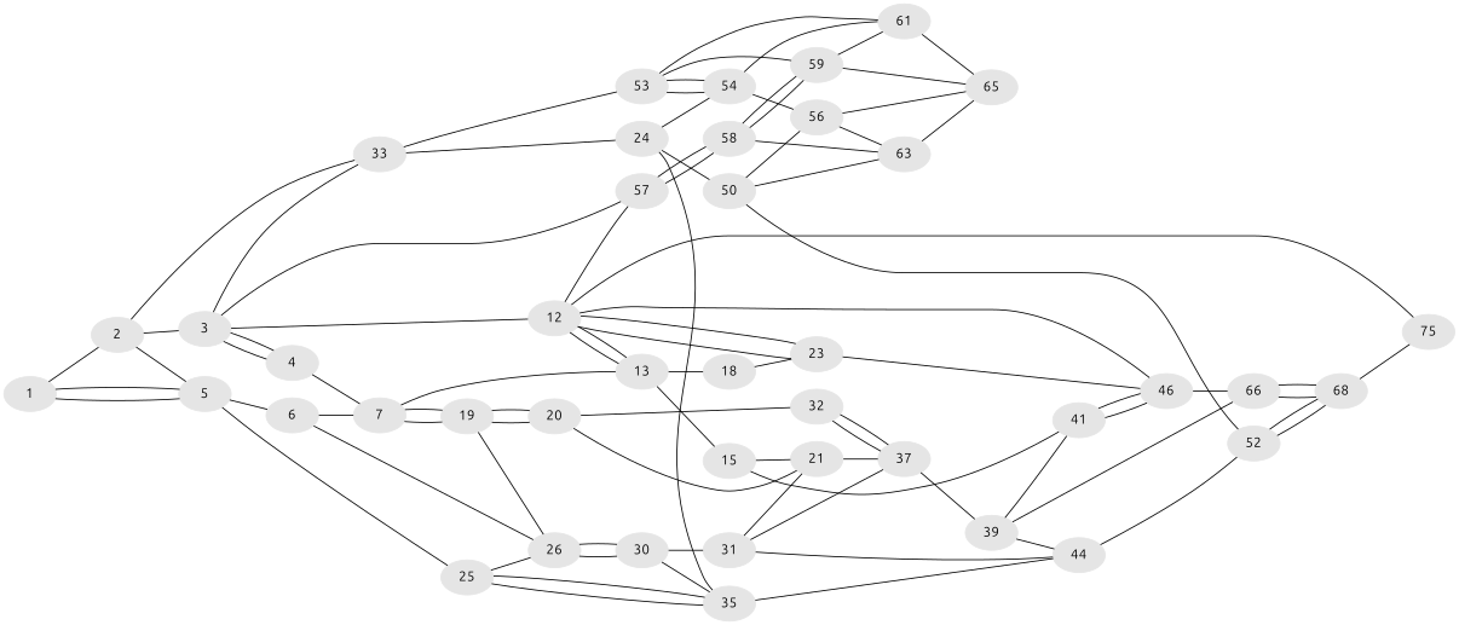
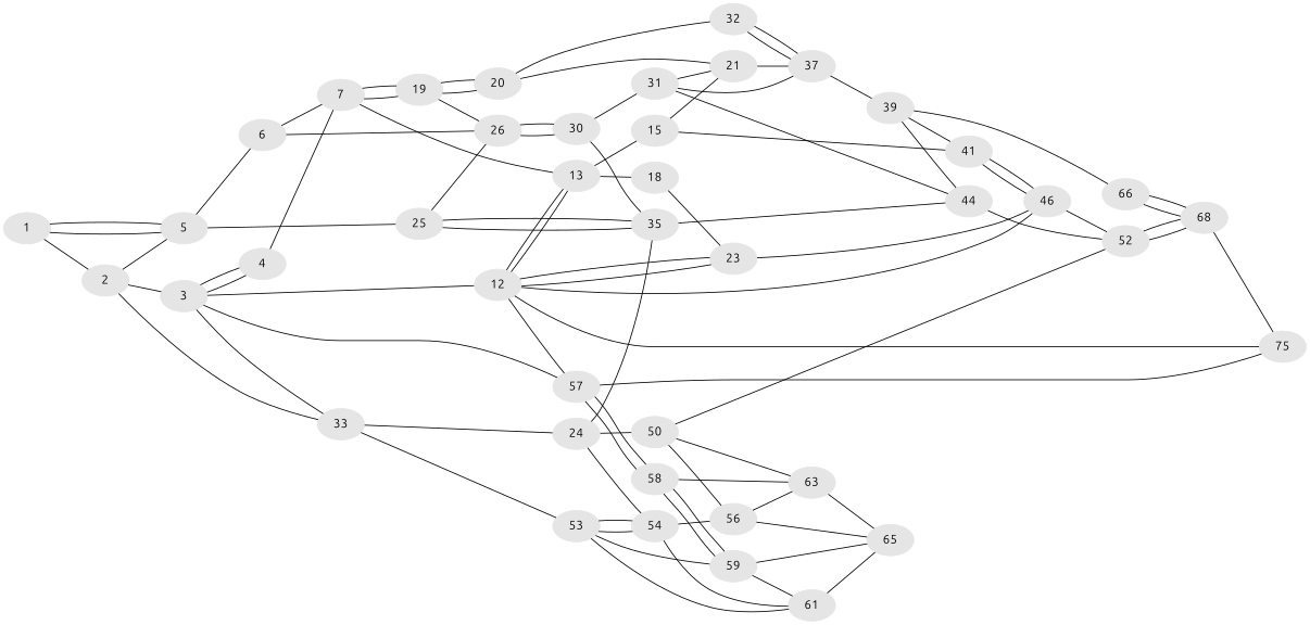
  graph {
    fontname=Ubuntu
    rankdir=LR
    node [color=gray90 fontname=Ubuntu style=filled]
    edge [fontname=Ubuntu]
    2 [super="+9"]
    1
    5 [super="+10"]
    3 [super="+11"]
    33 [super="+45"]
    6
    25
    4
    12 [super="+76"]
    57 [super="+74"]
    n11 [label=24 super="+49"]
    53 [super="+60"]
    7 [super="+8"]
    13 [super="+14"]
    23
    46 [super="+47"]
    75
    58 [super="+73"]
    19 [super="+28"]
    26 [super="+27"]
    35 [super="+36"]
    30
    15 [super="+16"]
    18 [super="+22"]
    20 [super="+29"]
    66 [super="+67"]
    21
    41 [super="+42"]
    37 [super="+38"]
    32
    39 [super="+40"]
    44 [super="+48"]
    31 [super="+43"]
    52
    50 [super="+51"]
    54 [super="+55"]
    59 [super="+71"]
    61 [super="+64"]
    56 [super="+62"]
    63 [super="+70"]
    68 [super="+72"]
    65 [super="+69"]
    2 -- 5
    2 -- 3
    2 -- 33
    1 -- 2
    1 -- 5
    1 -- 5
    5 -- 6
    5 -- 25
    3 -- 33
    3 -- 4
    3 -- 4
    3 -- 12
    3 -- 57
    33 -- n11
    33 -- 53
    6 -- 7
    6 -- 26
    25 -- 26
    25 -- 35
    25 -- 35
    4 -- 7
    12 -- 57
    12 -- 13
    12 -- 13
    12 -- 23
    12 -- 23
    12 -- 46
    12 -- 75
+   57 -- 75
    57 -- 58 [weight=2]
    57 -- 58
    n11 -- 35
    n11 -- 50
    n11 -- 54
    53 -- 54
    53 -- 54
    53 -- 59
    53 -- 61
    7 -- 13
    7 -- 19
    7 -- 19
    13 -- 15
    13 -- 18
    23 -- 46
-   46 -- 66
+   46 -- 52
    58 -- 59
    58 -- 59
    58 -- 63
    19 -- 26
    19 -- 20 [weight=2]
    19 -- 20
    26 -- 30
    26 -- 30
    35 -- 44
    30 -- 35
    30 -- 31
    15 -- 21
    15 -- 41
    18 -- 23
    20 -- 21
    20 -- 32
    66 -- 68 [weight=2]
    66 -- 68
    21 -- 37
    41 -- 46
    41 -- 46
    37 -- 39
    32 -- 37
    32 -- 37
    39 -- 66
    39 -- 41
    39 -- 44
    44 -- 52
    31 -- 21
    31 -- 37
    31 -- 44
    52 -- 68
    52 -- 68
    50 -- 52
    50 -- 56
    50 -- 63
    54 -- 61
    54 -- 56
    59 -- 61
    59 -- 65
    61 -- 65
    56 -- 63
    56 -- 65
    63 -- 65
    68 -- 75
  }
